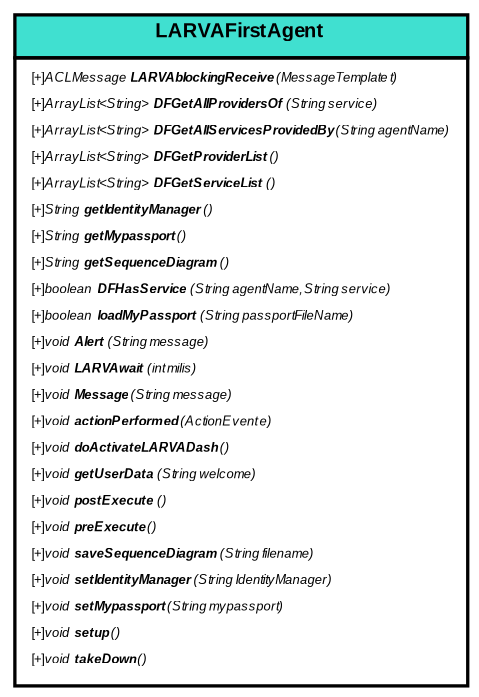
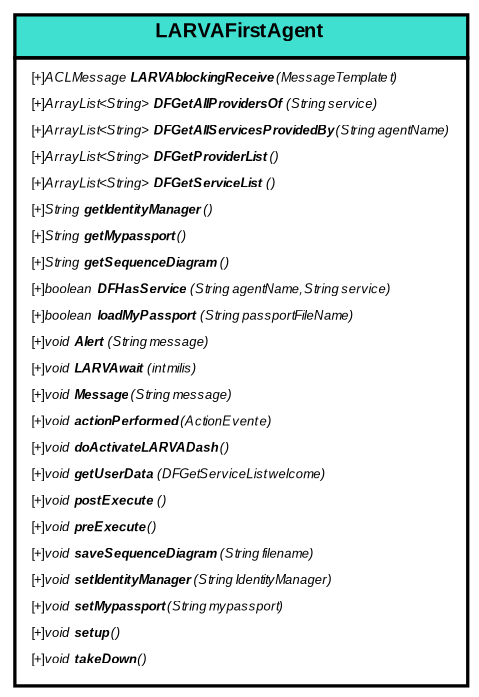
  digraph {
    rankdir=BT
    fontname=Oswald
-   n1 [label=<<table border="0" cellborder="1" cellspacing="0"><tr><td bgcolor="Turquoise"><FONT face="Arial" POINT-SIZE="6"><b>LARVAFirstAgent</b></FONT></td></tr> <tr><td><table border="0" cellborder="0" cellspacing="0"><tr><td align="left"><FONT face="Arial" POINT-SIZE= "4">[+]<i>ACLMessage <b>LARVAblockingReceive</b>(MessageTemplate t)</i></FONT></td></tr> <tr><td align="left"><FONT face="Arial" POINT-SIZE= "4">[+]<i>ArrayList&lt;String&gt; <b>DFGetAllProvidersOf</b>(String service)</i></FONT></td></tr> <tr><td align="left"><FONT face="Arial" POINT-SIZE= "4">[+]<i>ArrayList&lt;String&gt; <b>DFGetAllServicesProvidedBy</b>(String agentName)</i></FONT></td></tr> <tr><td align="left"><FONT face="Arial" POINT-SIZE= "4">[+]<i>ArrayList&lt;String&gt; <b>DFGetProviderList</b>()</i></FONT></td></tr> <tr><td align="left"><FONT face="Arial" POINT-SIZE= "4">[+]<i>ArrayList&lt;String&gt; <b>DFGetServiceList</b>()</i></FONT></td></tr> <tr><td align="left"><FONT face="Arial" POINT-SIZE= "4">[+]<i>String <b>getIdentityManager</b>()</i></FONT></td></tr> <tr><td align="left"><FONT face="Arial" POINT-SIZE= "4">[+]<i>String <b>getMypassport</b>()</i></FONT></td></tr> <tr><td align="left"><FONT face="Arial" POINT-SIZE= "4">[+]<i>String <b>getSequenceDiagram</b>()</i></FONT></td></tr> <tr><td align="left"><FONT face="Arial" POINT-SIZE= "4">[+]<i>boolean <b>DFHasService</b>(String agentName, String service)</i></FONT></td></tr> <tr><td align="left"><FONT face="Arial" POINT-SIZE= "4">[+]<i>boolean <b>loadMyPassport</b>(String passportFileName)</i></FONT></td></tr> <tr><td align="left"><FONT face="Arial" POINT-SIZE= "4">[+]<i>void <b>Alert</b>(String message)</i></FONT></td></tr> <tr><td align="left"><FONT face="Arial" POINT-SIZE= "4">[+]<i>void <b>LARVAwait</b>(int milis)</i></FONT></td></tr> <tr><td align="left"><FONT face="Arial" POINT-SIZE= "4">[+]<i>void <b>Message</b>(String message)</i></FONT></td></tr> <tr><td align="left"><FONT face="Arial" POINT-SIZE= "4">[+]<i>void <b>actionPerformed</b>(ActionEvent e)</i></FONT></td></tr> <tr><td align="left"><FONT face="Arial" POINT-SIZE= "4">[+]<i>void <b>doActivateLARVADash</b>()</i></FONT></td></tr> <tr><td align="left"><FONT face="Arial" POINT-SIZE= "4">[+]<i>void <b>getUserData</b>(String welcome)</i></FONT></td></tr> <tr><td align="left"><FONT face="Arial" POINT-SIZE= "4">[+]<i>void <b>postExecute</b>()</i></FONT></td></tr> <tr><td align="left"><FONT face="Arial" POINT-SIZE= "4">[+]<i>void <b>preExecute</b>()</i></FONT></td></tr> <tr><td align="left"><FONT face="Arial" POINT-SIZE= "4">[+]<i>void <b>saveSequenceDiagram</b>(String filename)</i></FONT></td></tr> <tr><td align="left"><FONT face="Arial" POINT-SIZE= "4">[+]<i>void <b>setIdentityManager</b>(String IdentityManager)</i></FONT></td></tr> <tr><td align="left"><FONT face="Arial" POINT-SIZE= "4">[+]<i>void <b>setMypassport</b>(String mypassport)</i></FONT></td></tr> <tr><td align="left"><FONT face="Arial" POINT-SIZE= "4">[+]<i>void <b>setup</b>()</i></FONT></td></tr> <tr><td align="left"><FONT face="Arial" POINT-SIZE= "4">[+]<i>void <b>takeDown</b>()</i></FONT></td></tr> </table></td></tr> </table>> shape=plain fontname=Oswald]
+   n1 [label=<<table border="0" cellborder="1" cellspacing="0"><tr><td bgcolor="Turquoise"><FONT face="Arial" POINT-SIZE="6"><b>LARVAFirstAgent</b></FONT></td></tr> <tr><td><table border="0" cellborder="0" cellspacing="0"><tr><td align="left"><FONT face="Arial" POINT-SIZE= "4">[+]<i>ACLMessage <b>LARVAblockingReceive</b>(MessageTemplate t)</i></FONT></td></tr> <tr><td align="left"><FONT face="Arial" POINT-SIZE= "4">[+]<i>ArrayList&lt;String&gt; <b>DFGetAllProvidersOf</b>(String service)</i></FONT></td></tr> <tr><td align="left"><FONT face="Arial" POINT-SIZE= "4">[+]<i>ArrayList&lt;String&gt; <b>DFGetAllServicesProvidedBy</b>(String agentName)</i></FONT></td></tr> <tr><td align="left"><FONT face="Arial" POINT-SIZE= "4">[+]<i>ArrayList&lt;String&gt; <b>DFGetProviderList</b>()</i></FONT></td></tr> <tr><td align="left"><FONT face="Arial" POINT-SIZE= "4">[+]<i>ArrayList&lt;String&gt; <b>DFGetServiceList</b>()</i></FONT></td></tr> <tr><td align="left"><FONT face="Arial" POINT-SIZE= "4">[+]<i>String <b>getIdentityManager</b>()</i></FONT></td></tr> <tr><td align="left"><FONT face="Arial" POINT-SIZE= "4">[+]<i>String <b>getMypassport</b>()</i></FONT></td></tr> <tr><td align="left"><FONT face="Arial" POINT-SIZE= "4">[+]<i>String <b>getSequenceDiagram</b>()</i></FONT></td></tr> <tr><td align="left"><FONT face="Arial" POINT-SIZE= "4">[+]<i>boolean <b>DFHasService</b>(String agentName, String service)</i></FONT></td></tr> <tr><td align="left"><FONT face="Arial" POINT-SIZE= "4">[+]<i>boolean <b>loadMyPassport</b>(String passportFileName)</i></FONT></td></tr> <tr><td align="left"><FONT face="Arial" POINT-SIZE= "4">[+]<i>void <b>Alert</b>(String message)</i></FONT></td></tr> <tr><td align="left"><FONT face="Arial" POINT-SIZE= "4">[+]<i>void <b>LARVAwait</b>(int milis)</i></FONT></td></tr> <tr><td align="left"><FONT face="Arial" POINT-SIZE= "4">[+]<i>void <b>Message</b>(String message)</i></FONT></td></tr> <tr><td align="left"><FONT face="Arial" POINT-SIZE= "4">[+]<i>void <b>actionPerformed</b>(ActionEvent e)</i></FONT></td></tr> <tr><td align="left"><FONT face="Arial" POINT-SIZE= "4">[+]<i>void <b>doActivateLARVADash</b>()</i></FONT></td></tr> <tr><td align="left"><FONT face="Arial" POINT-SIZE= "4">[+]<i>void <b>getUserData</b>(DFGetServiceList welcome)</i></FONT></td></tr> <tr><td align="left"><FONT face="Arial" POINT-SIZE= "4">[+]<i>void <b>postExecute</b>()</i></FONT></td></tr> <tr><td align="left"><FONT face="Arial" POINT-SIZE= "4">[+]<i>void <b>preExecute</b>()</i></FONT></td></tr> <tr><td align="left"><FONT face="Arial" POINT-SIZE= "4">[+]<i>void <b>saveSequenceDiagram</b>(String filename)</i></FONT></td></tr> <tr><td align="left"><FONT face="Arial" POINT-SIZE= "4">[+]<i>void <b>setIdentityManager</b>(String IdentityManager)</i></FONT></td></tr> <tr><td align="left"><FONT face="Arial" POINT-SIZE= "4">[+]<i>void <b>setMypassport</b>(String mypassport)</i></FONT></td></tr> <tr><td align="left"><FONT face="Arial" POINT-SIZE= "4">[+]<i>void <b>setup</b>()</i></FONT></td></tr> <tr><td align="left"><FONT face="Arial" POINT-SIZE= "4">[+]<i>void <b>takeDown</b>()</i></FONT></td></tr> </table></td></tr> </table>> shape=plain fontname=Oswald]
  }
